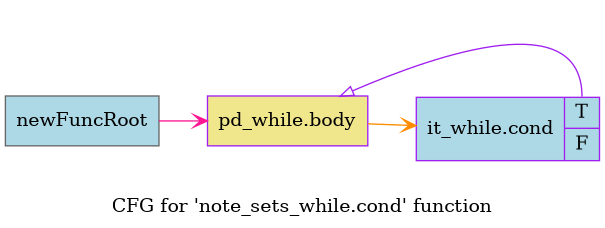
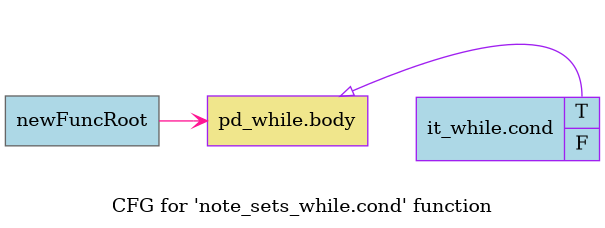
  digraph {
    label="CFG for 'note_sets_while.cond' function"
    rankdir=LR
    node [color=purple fillcolor=lightblue shape=record style=filled]
    edge [arrowhead=vee]
    n1 [color=gray40 label="{newFuncRoot}"]
    n2 [fillcolor=khaki label="{pd_while.body}"]
    n3 [label="{it_while.cond|{<s0>T|<s1>F}}"]
    n1 -> n2 [color=deeppink]
-   n2 -> n3 [color=darkorange]
    n3 -> n2 [arrowhead=onormal color=purple tailport=s0]
  }
